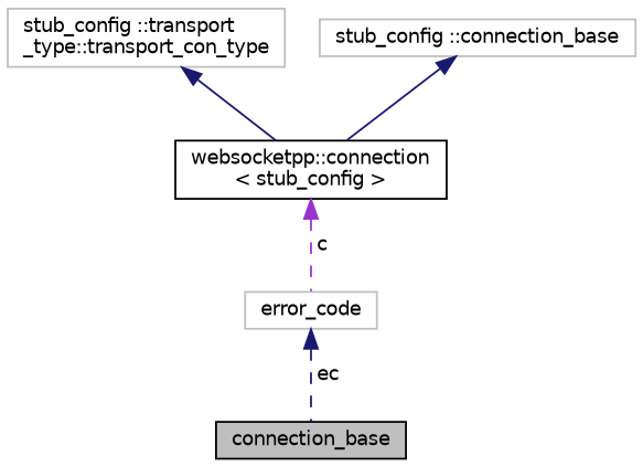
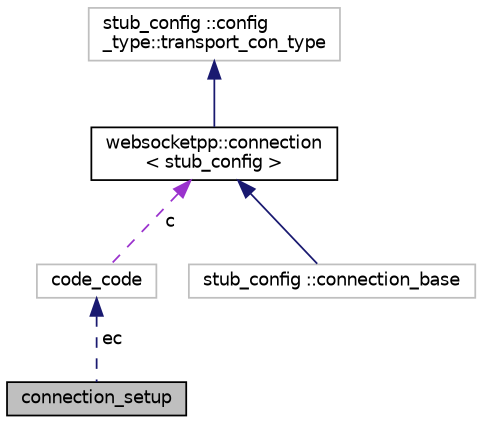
  digraph {
    node [color=grey75 fillcolor=white fontname=Helvetica fontsize=10 shape=record style=filled]
    edge [color=midnightblue dir=back fontname=Helvetica fontsize=10 labelfontname=Helvetica labelfontsize=10 style=dashed]
-   n1 [color=black fillcolor=grey75 fontcolor=black height=0.2 label=connection_base width=0.4]
+   n1 [color=black fillcolor=grey75 fontcolor=black height=0.2 label=connection_setup width=0.4]
    n2 [color=black height=0.2 label="websocketpp::connection\l\< stub_config \>" width=0.4]
-   n3 [height=0.2 label=error_code width=0.4]
-   n4 [height=0.2 label="stub_config ::transport\l_type::transport_con_type" width=0.4]
+   n3 [height=0.2 label=code_code width=0.4]
+   n4 [height=0.2 label="stub_config ::config\l_type::transport_con_type" width=0.4]
    n5 [height=0.2 label="stub_config ::connection_base" width=0.4]
    n2 -> n3 [color=darkorchid3 label=" c"]
    n3 -> n1 [label=" ec"]
    n4 -> n2 [style=solid]
-   n5 -> n2 [style=solid]
+   n2 -> n5 [style=solid]
  }
